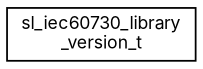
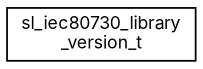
  digraph {
    rankdir=LR
    fontname=Inter
-   n1 [color=black fillcolor=white fontname=Inter fontsize=10 height=0.2 label="sl_iec60730_library\l_version_t" shape=record style=filled width=0.4]
+   n1 [color=black fillcolor=white fontname=Inter fontsize=10 height=0.2 label="sl_iec80730_library\l_version_t" shape=record style=filled width=0.4]
  }
